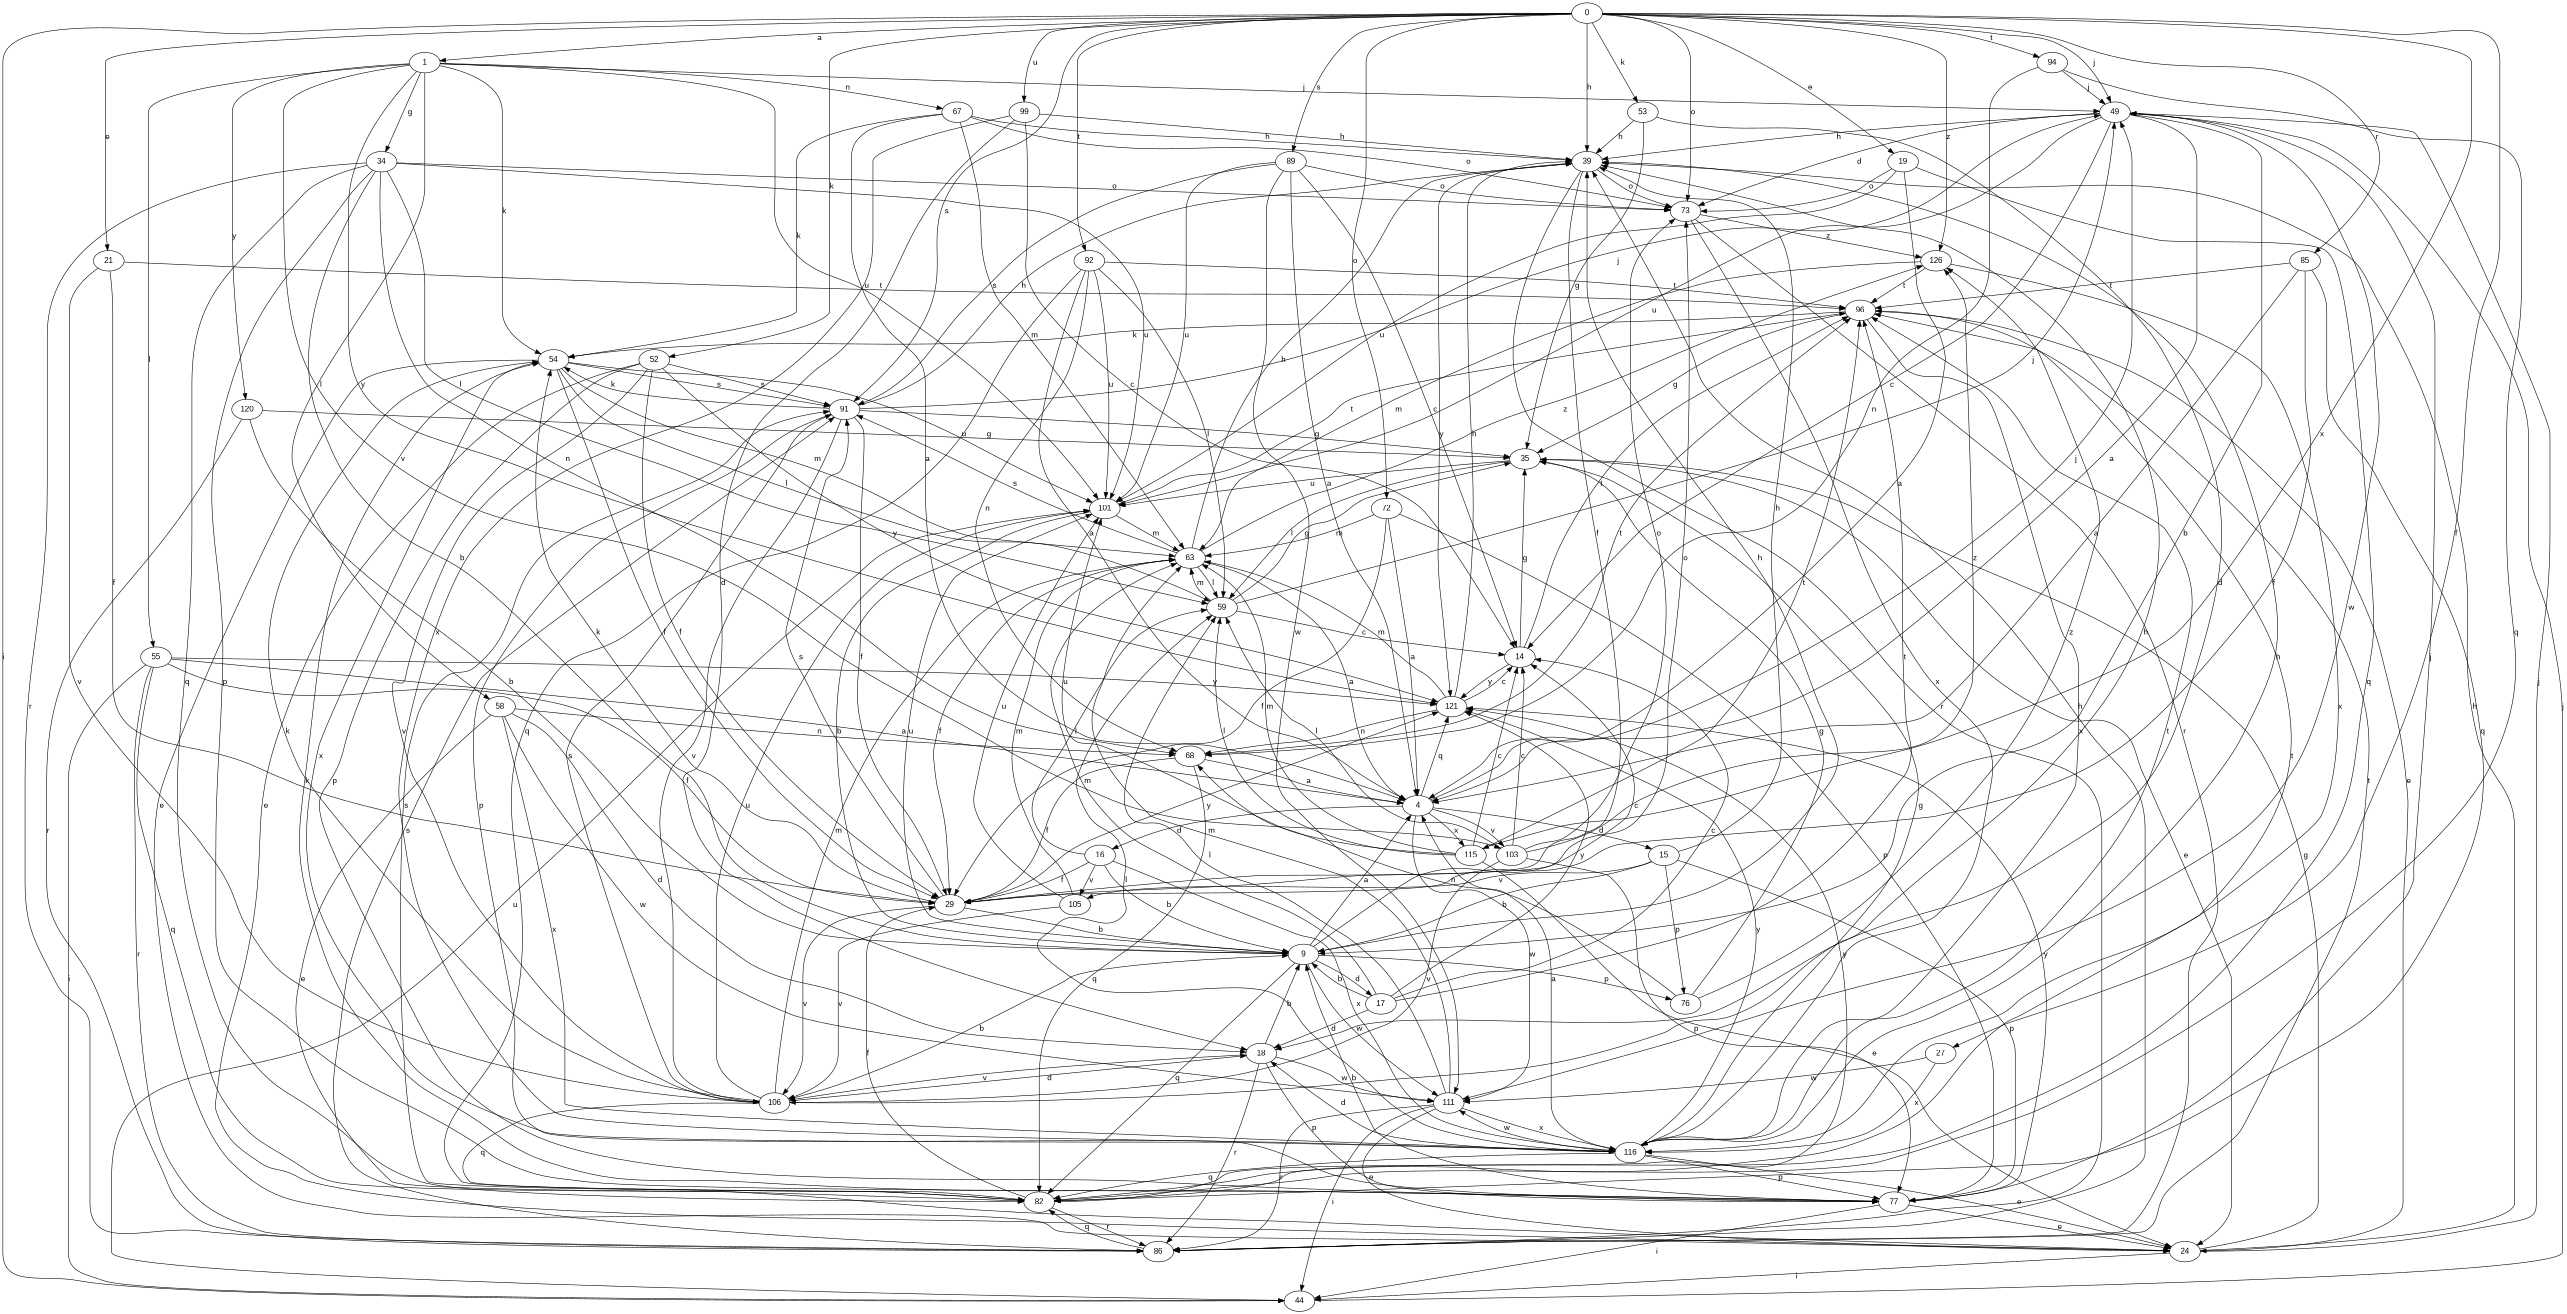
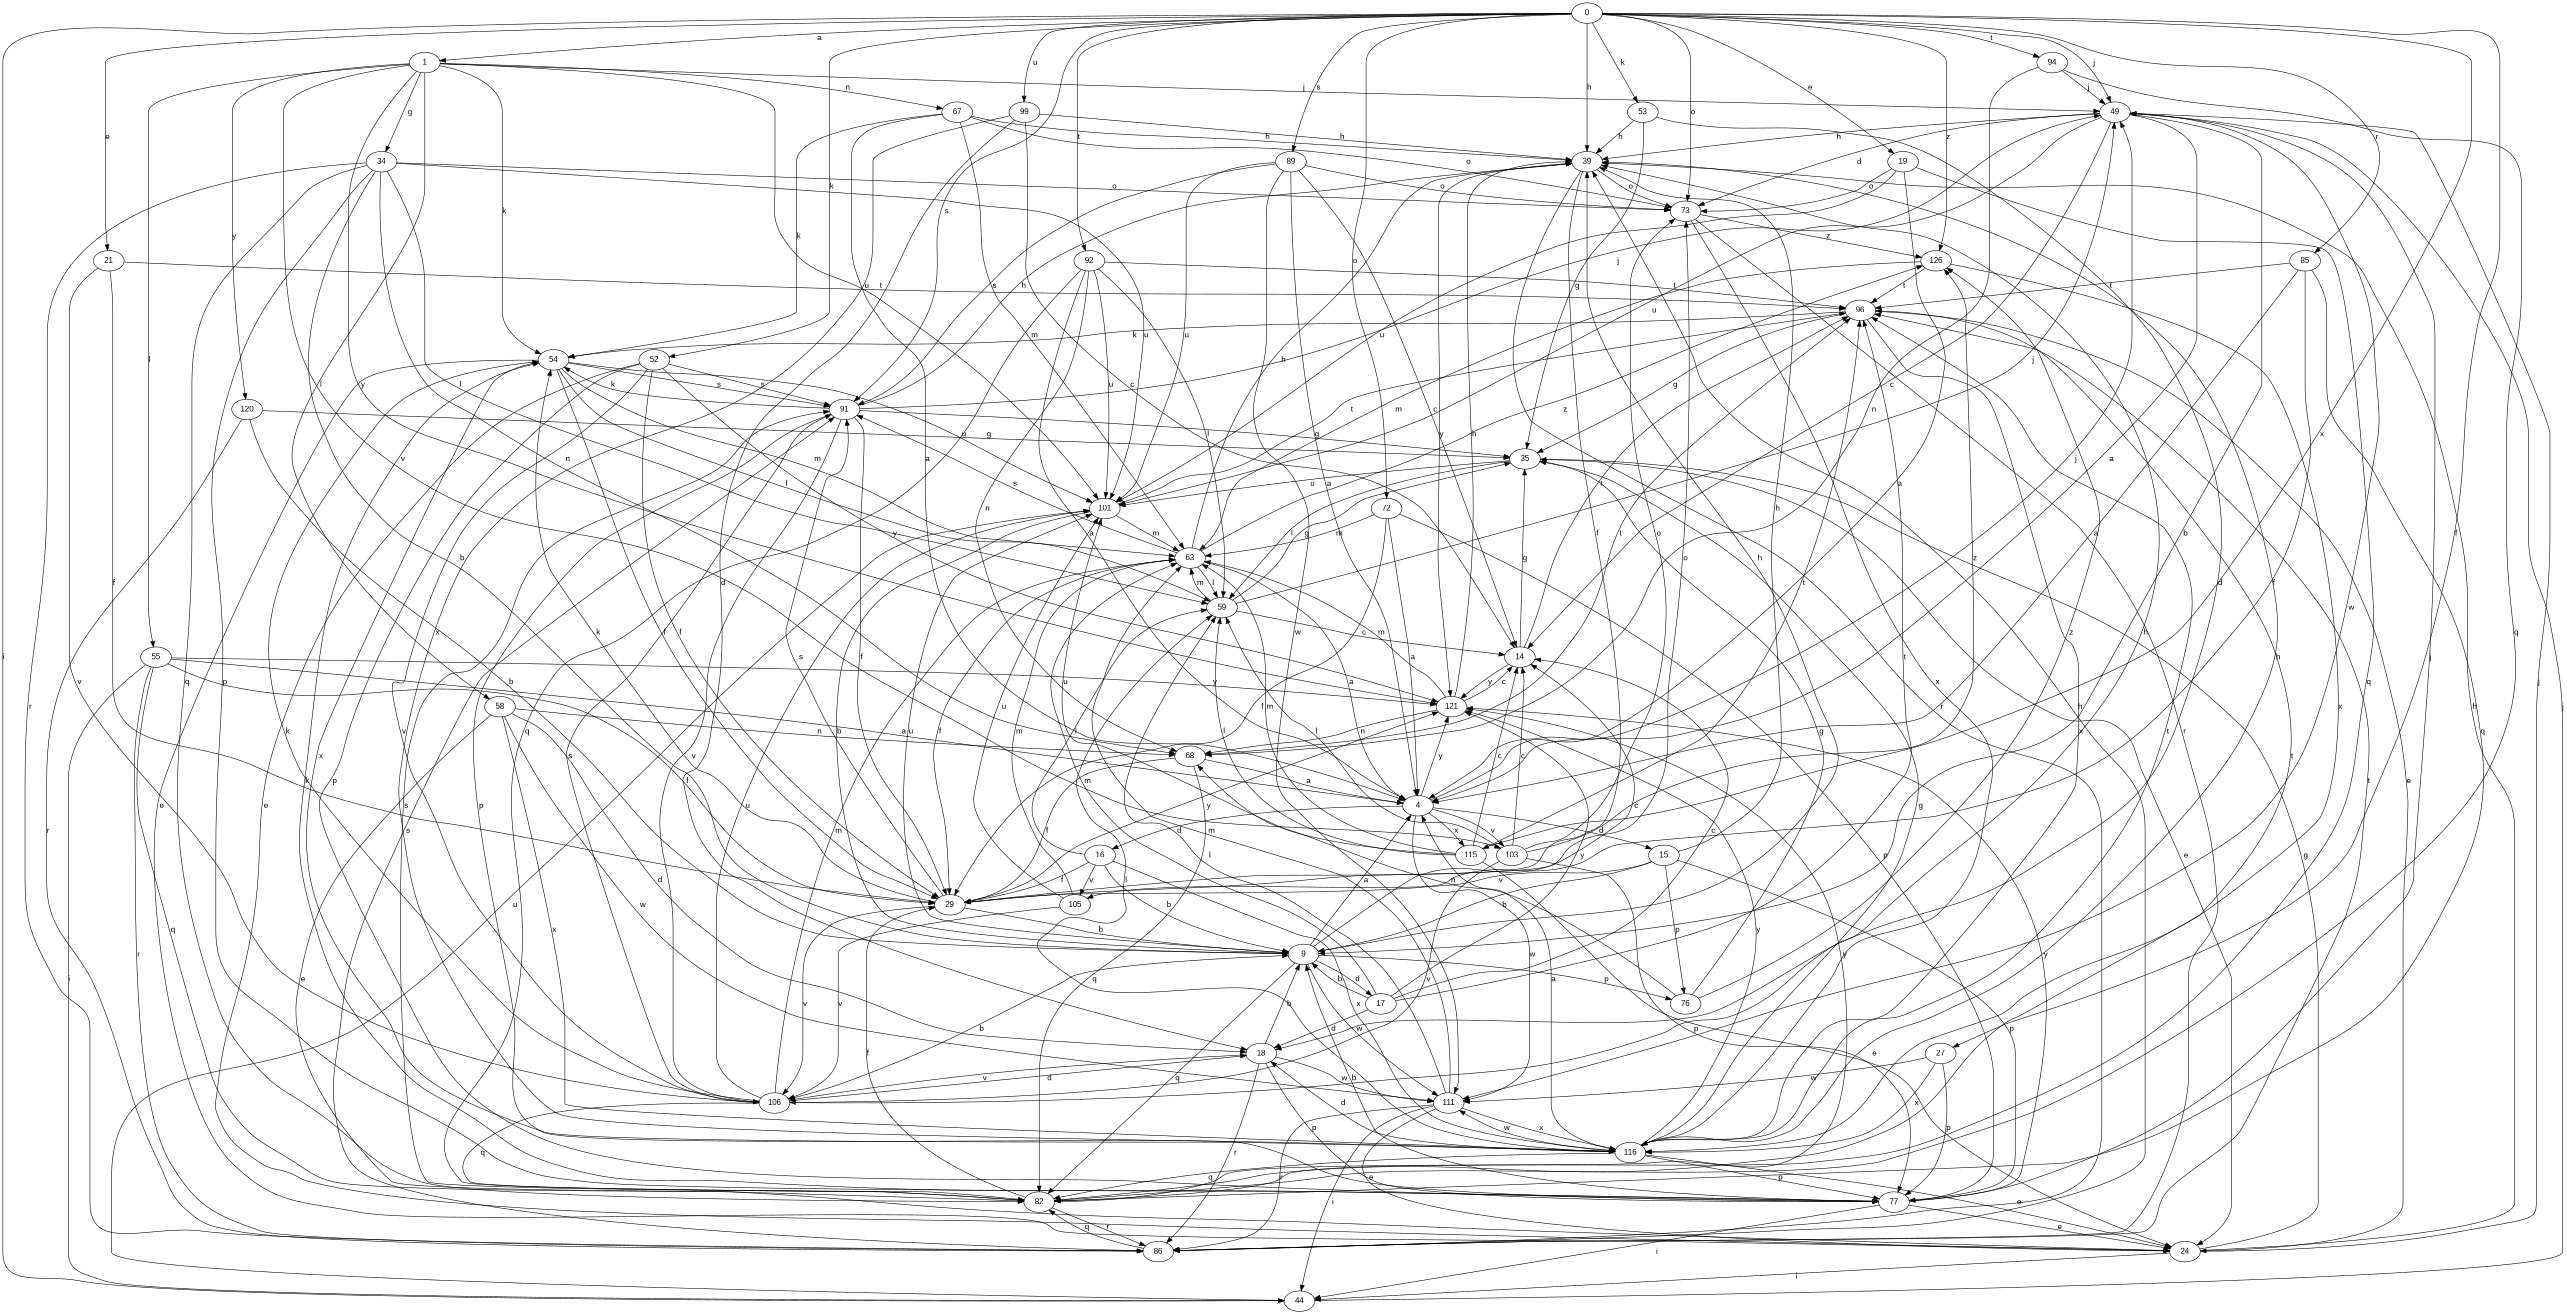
  strict digraph {
    fontname="Liberation Sans"
    node [fontname="Liberation Sans"]
    edge [fontname="Liberation Sans"]
    0
    1
    19
    21
    27
    39
    44
    49
    52
    53
    72
    73
    85
    89
    91
    92
    94
    99
    115
    126
    34
    54
    55
    58
    67
    101
    103
    120
    121
    4
    82
    96
    29
    106
    111
    77
    116
    86
    9
    14
    24
    35
    18
    63
    59
    68
    15
    16
    76
    105
    17
    0 -> 1 [label=a]
    0 -> 19 [label=e]
    0 -> 21 [label=e]
    0 -> 27 [label=f]
    0 -> 39 [label=h]
    0 -> 44 [label=i]
    0 -> 49 [label=j]
    0 -> 52 [label=k]
    0 -> 53 [label=k]
    0 -> 72 [label=o]
    0 -> 73 [label=o]
    0 -> 85 [label=r]
    0 -> 89 [label=s]
    0 -> 91 [label=s]
    0 -> 92 [label=t]
    0 -> 94 [label=t]
    0 -> 99 [label=u]
    0 -> 115 [label=x]
    0 -> 126 [label=z]
    1 -> 49 [label=j]
    1 -> 34 [label=g]
    1 -> 54 [label=k]
    1 -> 55 [label=l]
    1 -> 58 [label=l]
    1 -> 67 [label=n]
    1 -> 101 [label=u]
    1 -> 103 [label=v]
    1 -> 120 [label=y]
    1 -> 121 [label=y]
    19 -> 73 [label=o]
    19 -> 101 [label=u]
    19 -> 4 [label=a]
    19 -> 82 [label=q]
    21 -> 96 [label=t]
    21 -> 29 [label=f]
    21 -> 106 [label=v]
    27 -> 111 [label=w]
+   27 -> 77 [label=p]
    27 -> 116 [label=x]
    39 -> 73 [label=o]
    39 -> 121 [label=y]
    39 -> 29 [label=f]
    39 -> 86 [label=r]
    44 -> 49 [label=j]
    44 -> 101 [label=u]
    49 -> 39 [label=h]
    49 -> 73 [label=d]
    49 -> 101 [label=u]
    49 -> 4 [label=a]
    49 -> 111 [label=w]
    49 -> 9 [label=b]
    49 -> 14 [label=c]
    52 -> 91 [label=s]
    52 -> 121 [label=y]
    52 -> 29 [label=f]
    52 -> 106 [label=v]
    52 -> 77 [label=p]
    52 -> 24 [label=e]
    53 -> 39 [label=h]
    53 -> 35 [label=g]
    53 -> 18 [label=d]
    72 -> 4 [label=a]
    72 -> 29 [label=f]
    72 -> 77 [label=p]
    72 -> 63 [label=m]
    73 -> 126 [label=z]
    73 -> 116 [label=x]
    73 -> 86 [label=r]
    85 -> 4 [label=a]
    85 -> 82 [label=q]
    85 -> 96 [label=t]
    85 -> 29 [label=f]
    89 -> 73 [label=o]
    89 -> 91 [label=s]
    89 -> 101 [label=u]
    89 -> 4 [label=a]
    89 -> 111 [label=w]
    89 -> 14 [label=c]
    91 -> 39 [label=h]
    91 -> 49 [label=j]
    91 -> 54 [label=k]
    91 -> 29 [label=f]
    91 -> 106 [label=v]
    91 -> 77 [label=p]
    91 -> 35 [label=g]
    92 -> 101 [label=u]
    92 -> 4 [label=a]
    92 -> 82 [label=q]
    92 -> 96 [label=t]
    92 -> 59 [label=l]
    92 -> 68 [label=n]
    94 -> 49 [label=j]
    94 -> 82 [label=q]
    94 -> 68 [label=n]
    99 -> 39 [label=h]
    99 -> 116 [label=x]
    99 -> 14 [label=c]
    99 -> 18 [label=d]
    115 -> 101 [label=u]
    115 -> 96 [label=t]
    115 -> 14 [label=c]
    115 -> 24 [label=e]
    115 -> 63 [label=m]
    115 -> 59 [label=l]
    126 -> 96 [label=t]
    126 -> 116 [label=x]
    126 -> 63 [label=m]
    34 -> 73 [label=o]
    34 -> 101 [label=u]
    34 -> 82 [label=q]
    34 -> 77 [label=p]
    34 -> 86 [label=r]
    34 -> 9 [label=b]
    34 -> 59 [label=l]
    34 -> 68 [label=n]
    54 -> 91 [label=s]
    54 -> 101 [label=u]
    54 -> 29 [label=f]
    54 -> 116 [label=x]
    54 -> 24 [label=e]
    54 -> 63 [label=m]
    54 -> 59 [label=l]
    55 -> 44 [label=i]
    55 -> 121 [label=y]
    55 -> 4 [label=a]
    55 -> 82 [label=q]
    55 -> 29 [label=f]
    55 -> 86 [label=r]
    58 -> 111 [label=w]
    58 -> 116 [label=x]
    58 -> 24 [label=e]
    58 -> 18 [label=d]
    58 -> 68 [label=n]
    67 -> 39 [label=h]
    67 -> 73 [label=o]
    67 -> 54 [label=k]
    67 -> 4 [label=a]
    67 -> 63 [label=m]
    101 -> 96 [label=t]
    101 -> 9 [label=b]
    101 -> 63 [label=m]
    103 -> 73 [label=o]
    103 -> 126 [label=z]
    103 -> 106 [label=v]
    103 -> 77 [label=p]
    103 -> 14 [label=c]
    103 -> 59 [label=l]
    120 -> 86 [label=r]
    120 -> 9 [label=b]
    120 -> 35 [label=g]
    121 -> 39 [label=h]
    121 -> 14 [label=c]
    121 -> 63 [label=m]
    121 -> 68 [label=n]
    4 -> 49 [label=j]
    4 -> 115 [label=x]
    4 -> 103 [label=v]
-   4 -> 121 [label=q]
+   4 -> 121 [label=y]
    4 -> 111 [label=w]
    4 -> 15 [label=d]
    4 -> 16 [label=d]
    82 -> 91 [label=s]
    82 -> 121 [label=y]
    82 -> 96 [label=t]
    82 -> 29 [label=f]
    82 -> 86 [label=r]
    96 -> 54 [label=k]
    96 -> 116 [label=x]
    96 -> 24 [label=e]
    96 -> 35 [label=g]
    29 -> 73 [label=o]
    29 -> 91 [label=s]
    29 -> 54 [label=k]
    29 -> 121 [label=y]
    29 -> 106 [label=v]
    29 -> 9 [label=b]
    106 -> 39 [label=h]
    106 -> 91 [label=s]
    106 -> 54 [label=k]
    106 -> 101 [label=u]
    106 -> 82 [label=q]
    106 -> 9 [label=b]
    106 -> 18 [label=d]
    106 -> 63 [label=m]
    111 -> 44 [label=i]
    111 -> 116 [label=x]
    111 -> 86 [label=r]
    111 -> 24 [label=e]
    111 -> 63 [label=m]
    111 -> 59 [label=l]
    77 -> 44 [label=i]
    77 -> 49 [label=j]
    77 -> 54 [label=k]
    77 -> 121 [label=y]
    77 -> 9 [label=b]
    77 -> 24 [label=e]
    116 -> 39 [label=h]
    116 -> 121 [label=y]
    116 -> 4 [label=a]
    116 -> 82 [label=q]
    116 -> 96 [label=t]
    116 -> 111 [label=w]
    116 -> 77 [label=p]
    116 -> 24 [label=e]
    116 -> 35 [label=g]
    116 -> 18 [label=d]
    116 -> 59 [label=l]
    86 -> 39 [label=h]
    86 -> 91 [label=s]
    86 -> 82 [label=q]
    86 -> 96 [label=t]
    9 -> 39 [label=h]
    9 -> 101 [label=u]
    9 -> 4 [label=a]
    9 -> 82 [label=q]
    9 -> 111 [label=w]
    9 -> 14 [label=c]
    9 -> 76 [label=p]
    9 -> 17 [label=d]
    14 -> 121 [label=y]
    14 -> 96 [label=t]
    14 -> 35 [label=g]
    24 -> 39 [label=h]
    24 -> 44 [label=i]
    24 -> 49 [label=j]
    24 -> 35 [label=g]
    35 -> 101 [label=u]
    35 -> 24 [label=e]
    35 -> 59 [label=l]
    18 -> 106 [label=v]
    18 -> 111 [label=w]
    18 -> 77 [label=p]
    18 -> 86 [label=r]
    18 -> 9 [label=b]
    63 -> 39 [label=h]
    63 -> 91 [label=s]
    63 -> 126 [label=z]
    63 -> 4 [label=a]
    63 -> 29 [label=f]
    63 -> 59 [label=l]
    59 -> 49 [label=j]
    59 -> 14 [label=c]
    59 -> 35 [label=g]
    59 -> 63 [label=m]
    68 -> 4 [label=a]
    68 -> 82 [label=q]
    68 -> 96 [label=t]
    68 -> 29 [label=f]
    15 -> 39 [label=h]
    15 -> 77 [label=p]
    15 -> 9 [label=b]
    15 -> 76 [label=p]
    15 -> 105 [label=v]
    16 -> 29 [label=f]
    16 -> 116 [label=x]
    16 -> 9 [label=b]
    16 -> 59 [label=l]
    16 -> 105 [label=v]
    76 -> 126 [label=z]
    76 -> 35 [label=g]
    76 -> 68 [label=n]
    105 -> 101 [label=u]
    105 -> 106 [label=v]
    105 -> 63 [label=m]
    17 -> 121 [label=y]
    17 -> 96 [label=t]
    17 -> 9 [label=b]
    17 -> 14 [label=c]
    17 -> 18 [label=d]
    17 -> 63 [label=m]
  }
